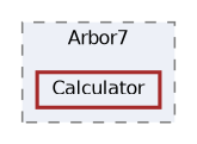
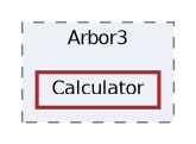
  digraph {
    compound=true
    n1 [color=brown fillcolor="#edf0f7" fontname=Helvetica fontsize=10 height=0.2 label=Calculator shape=box style="filled,bold" width=0.4]
    subgraph cluster_1 {
      bgcolor="#edf0f7"
      fontname=Helvetica
      fontsize=10
-     label=Arbor7
+     label=Arbor3
      pencolor=grey50
      style="filled,dashed"
      n1
    }
  }
